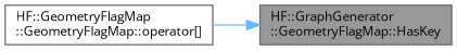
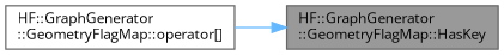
  digraph {
    rankdir=RL
    fontname="Open Sans"
    node [fontname="Open Sans" fontsize=10 shape=box style=filled]
    n1 [color=gray40 fillcolor=grey60 fontcolor=black height=0.2 label="HF::GraphGenerator\l::GeometryFlagMap::HasKey" width=0.4]
-   n2 [color=grey40 fillcolor=white height=0.2 label="HF::GeometryFlagMap\l::GeometryFlagMap::operator[]" width=0.4]
+   n2 [color=grey40 fillcolor=white height=0.2 label="HF::GraphGenerator\l::GeometryFlagMap::operator[]" width=0.4]
    n1 -> n2 [color=steelblue1 dir=back fontname="Open Sans" fontsize=10 labelfontname=Helvetica labelfontsize=10 style=solid]
  }
